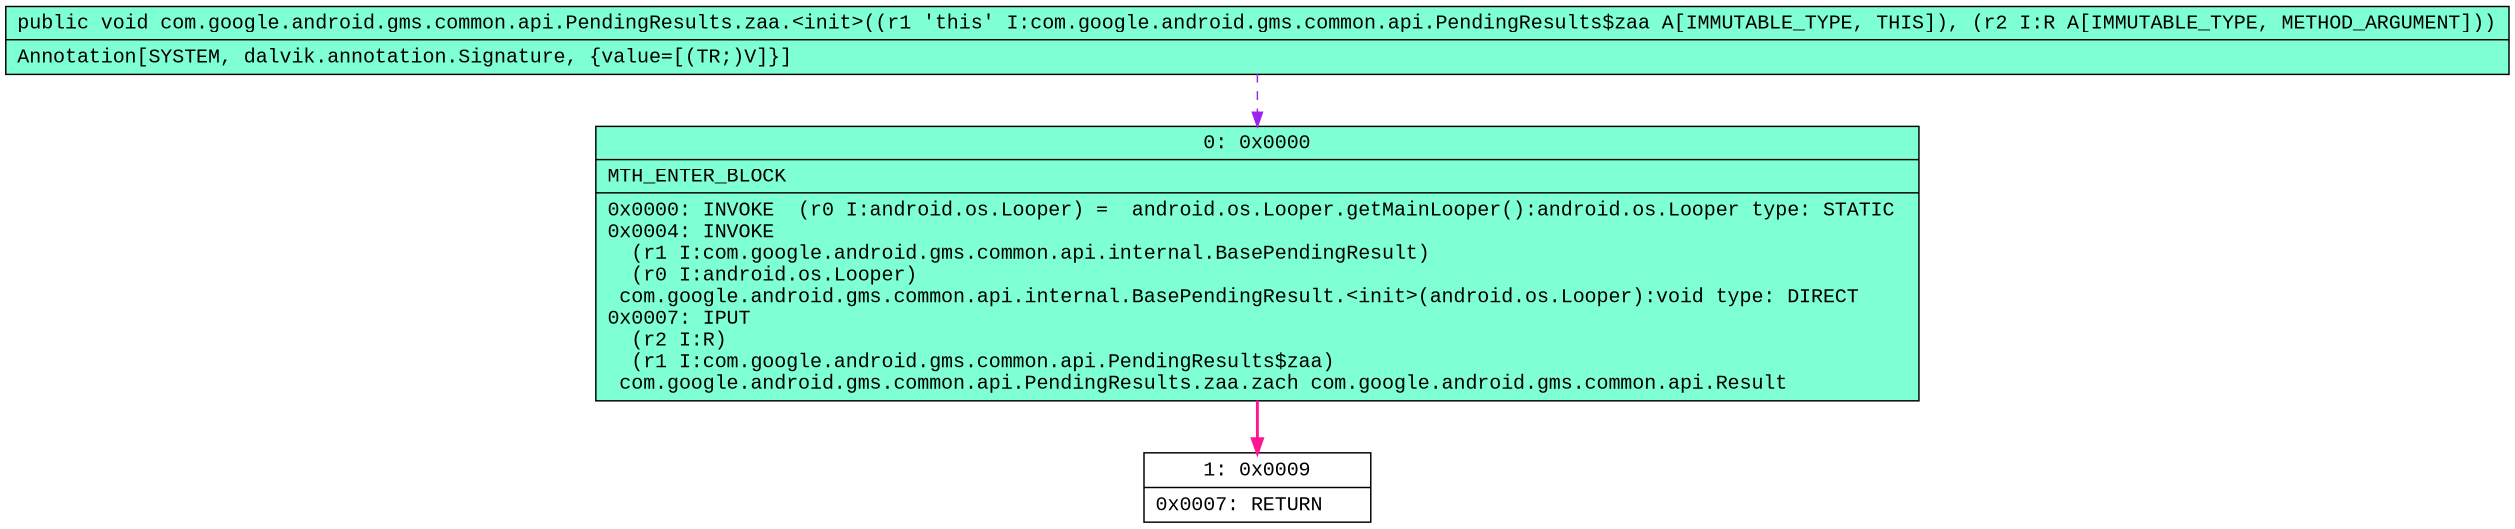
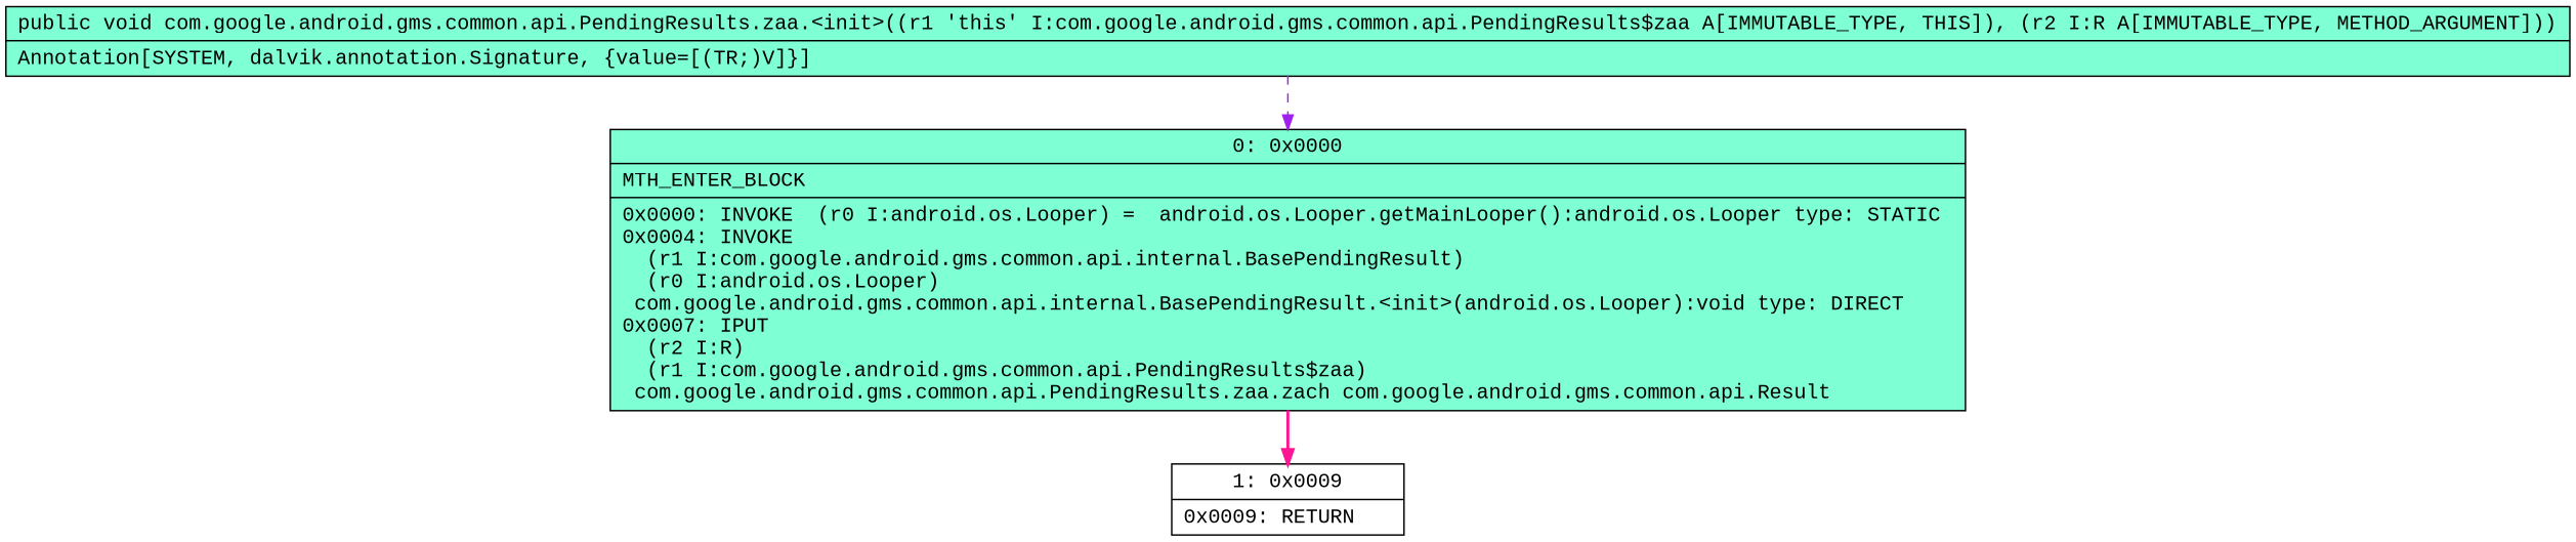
  digraph {
    fontname="Liberation Mono"
    node [shape=record style=filled fillcolor=aquamarine fontname="Liberation Mono"]
    edge [fontname="Liberation Mono"]
    n1 [label="{0\:\ 0x0000|MTH_ENTER_BLOCK\l|0x0000: INVOKE  (r0 I:android.os.Looper) =  android.os.Looper.getMainLooper():android.os.Looper type: STATIC \l0x0004: INVOKE  \l  (r1 I:com.google.android.gms.common.api.internal.BasePendingResult)\l  (r0 I:android.os.Looper)\l com.google.android.gms.common.api.internal.BasePendingResult.\<init\>(android.os.Looper):void type: DIRECT \l0x0007: IPUT  \l  (r2 I:R)\l  (r1 I:com.google.android.gms.common.api.PendingResults$zaa)\l com.google.android.gms.common.api.PendingResults.zaa.zach com.google.android.gms.common.api.Result \l}"]
-   n2 [label="{1\:\ 0x0009|0x0007: RETURN   \l}" fillcolor=white]
+   n2 [label="{1\:\ 0x0009|0x0009: RETURN   \l}" fillcolor=white]
    n3 [label="{public void com.google.android.gms.common.api.PendingResults.zaa.\<init\>((r1 'this' I:com.google.android.gms.common.api.PendingResults$zaa A[IMMUTABLE_TYPE, THIS]), (r2 I:R A[IMMUTABLE_TYPE, METHOD_ARGUMENT]))  | Annotation[SYSTEM, dalvik.annotation.Signature, \{value=[(TR;)V]\}]\l}"]
    n1 -> n2 [color=deeppink style=bold]
    n3 -> n1 [color=purple style=dashed]
  }
